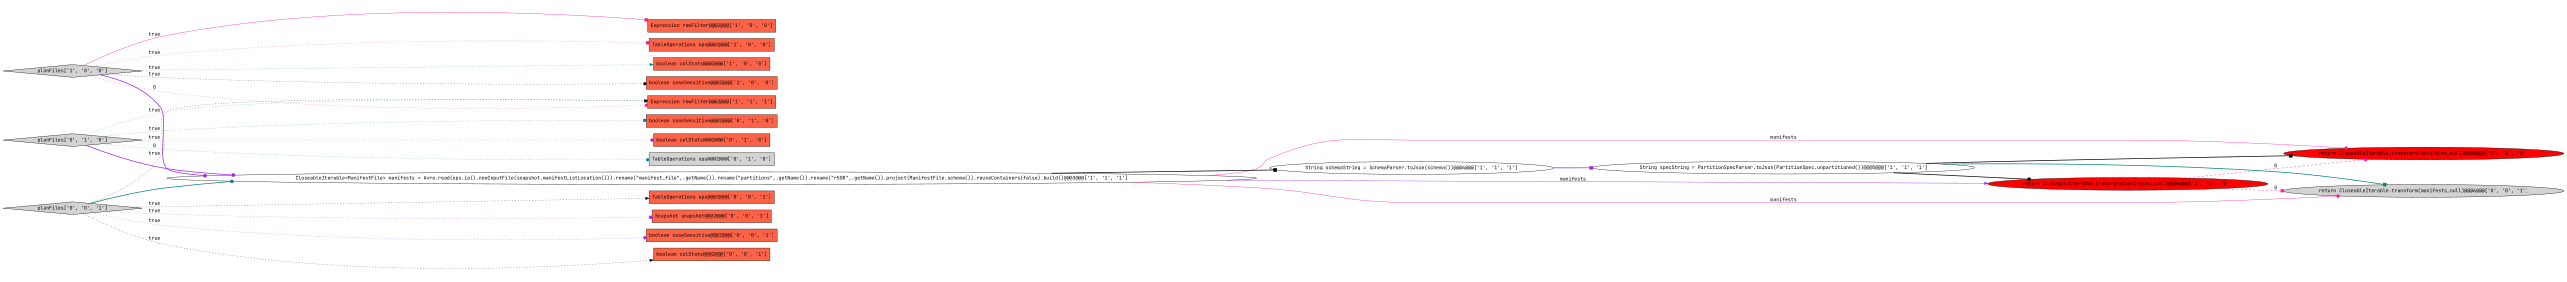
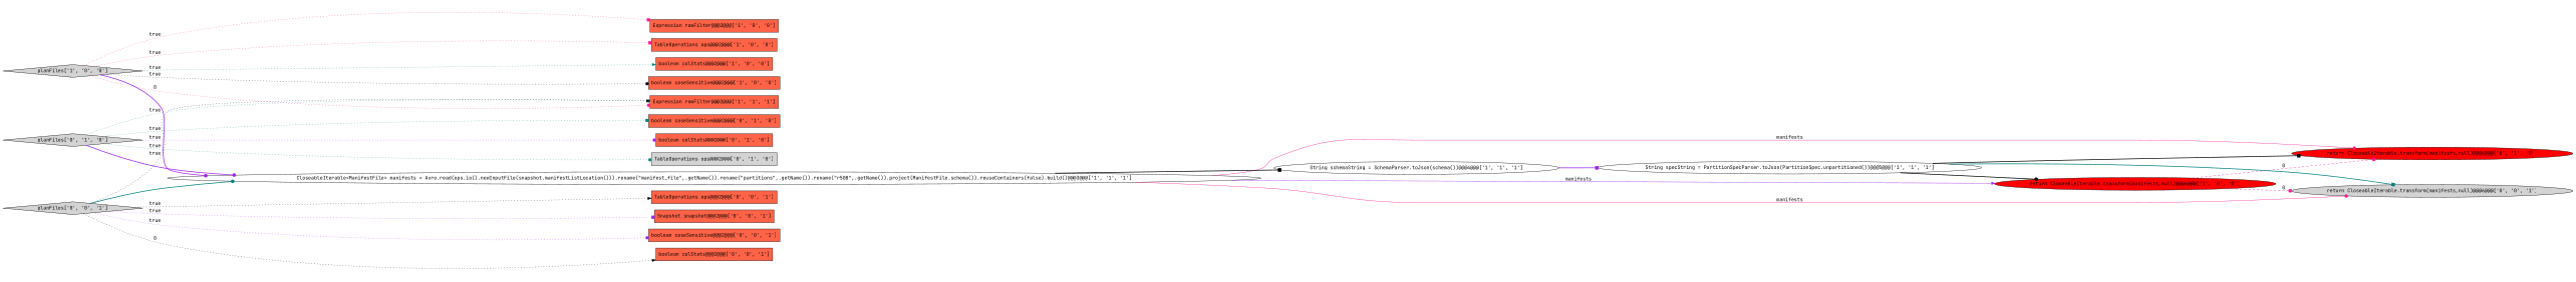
  digraph {
    fontname="JetBrains Mono"
    rankdir=LR
    node [fillcolor=tomato fontname="JetBrains Mono" shape=box style=filled]
    edge [arrowhead=dot color=deeppink fontname="JetBrains Mono" style=dotted]
    n1 [fillcolor=red label="return CloseableIterable.transform(manifests,null)@@@6@@@['0', '1', '0']" shape=ellipse]
    n2 [label="boolean caseSensitive@@@2@@@['1', '0', '0']"]
    n3 [label="Snapshot snapshot@@@2@@@['0', '0', '1']"]
    n4 [label="Expression rowFilter@@@2@@@['1', '0', '0']"]
    n5 [fillcolor=lightgray label="TableOperations ops@@@2@@@['0', '1', '0']"]
    n6 [label="boolean caseSensitive@@@2@@@['0', '0', '1']"]
    n7 [label="TableOperations ops@@@2@@@['1', '0', '0']"]
    n8 [fillcolor=white label="CloseableIterable<ManifestFile> manifests = Avro.read(ops.io().newInputFile(snapshot.manifestListLocation())).rename(\"manifest_file\",.getName()).rename(\"partitions\",.getName()).rename(\"r508\",.getName()).project(ManifestFile.schema()).reuseContainers(false).build()@@@3@@@['1', '1', '1']" shape=ellipse]
    n9 [fillcolor=lightgray label="return CloseableIterable.transform(manifests,null)@@@6@@@['0', '0', '1']" shape=ellipse]
    n10 [fillcolor=red label="return CloseableIterable.transform(manifests,null)@@@6@@@['1', '0', '0']" shape=ellipse]
    n11 [fillcolor=white label="String schemaString = SchemaParser.toJson(schema())@@@4@@@['1', '1', '1']" shape=ellipse]
    n12 [fillcolor=white label="String specString = PartitionSpecParser.toJson(PartitionSpec.unpartitioned())@@@5@@@['1', '1', '1']" shape=ellipse]
    n13 [label="Expression rowFilter@@@2@@@['1', '1', '1']"]
    n14 [fillcolor=lightgray label="planFiles['1', '0', '0']" shape=diamond]
    n15 [label="boolean colStats@@@2@@@['1', '0', '0']"]
    n16 [label="boolean colStats@@@2@@@['0', '0', '1']"]
    n17 [label="boolean caseSensitive@@@2@@@['0', '1', '0']"]
    n18 [fillcolor=lightgray label="planFiles['0', '1', '0']" shape=diamond]
    n19 [label="boolean colStats@@@2@@@['0', '1', '0']"]
    n20 [label="TableOperations ops@@@2@@@['0', '0', '1']"]
    n21 [fillcolor=lightgray label="planFiles['0', '0', '1']" shape=diamond]
    n8 -> n1 [label=manifests style=solid]
    n8 -> n9 [label=manifests style=solid]
    n8 -> n10 [arrowhead=normal color=purple label=manifests style=solid]
    n8 -> n11 [arrowhead=box color=black style=bold]
    n10 -> n1 [arrowhead=box label=0 style=dashed]
    n10 -> n9 [arrowhead=box label=0 style=dashed]
    n11 -> n12 [arrowhead=box color=purple style=bold]
    n12 -> n1 [arrowhead=box color=black style=bold]
    n12 -> n9 [arrowhead=box color=teal style=bold]
    n12 -> n10 [color=black style=bold]
    n14 -> n2 [color=black label=true]
-   n14 -> n4 [arrowhead=box label=true style=solid]
+   n14 -> n4 [arrowhead=box label=true]
    n14 -> n7 [arrowhead=box label=true]
    n14 -> n8 [color=purple style=bold]
    n14 -> n13 [label=0]
    n14 -> n15 [arrowhead=normal color=teal label=true]
-   n18 -> n5 [color=teal label=0]
+   n18 -> n5 [color=teal label=true]
    n18 -> n8 [color=purple style=bold]
    n18 -> n13 [color=teal label=true]
    n18 -> n17 [arrowhead=box color=teal label=true]
    n18 -> n19 [color=purple label=true]
    n21 -> n3 [arrowhead=box color=purple label=true]
    n21 -> n6 [color=purple label=true]
    n21 -> n8 [color=teal style=bold]
    n21 -> n13 [arrowhead=normal color=black label=true]
-   n21 -> n16 [arrowhead=normal color=black label=true]
+   n21 -> n16 [arrowhead=normal color=black label=0]
    n21 -> n20 [arrowhead=normal color=black label=true]
  }
